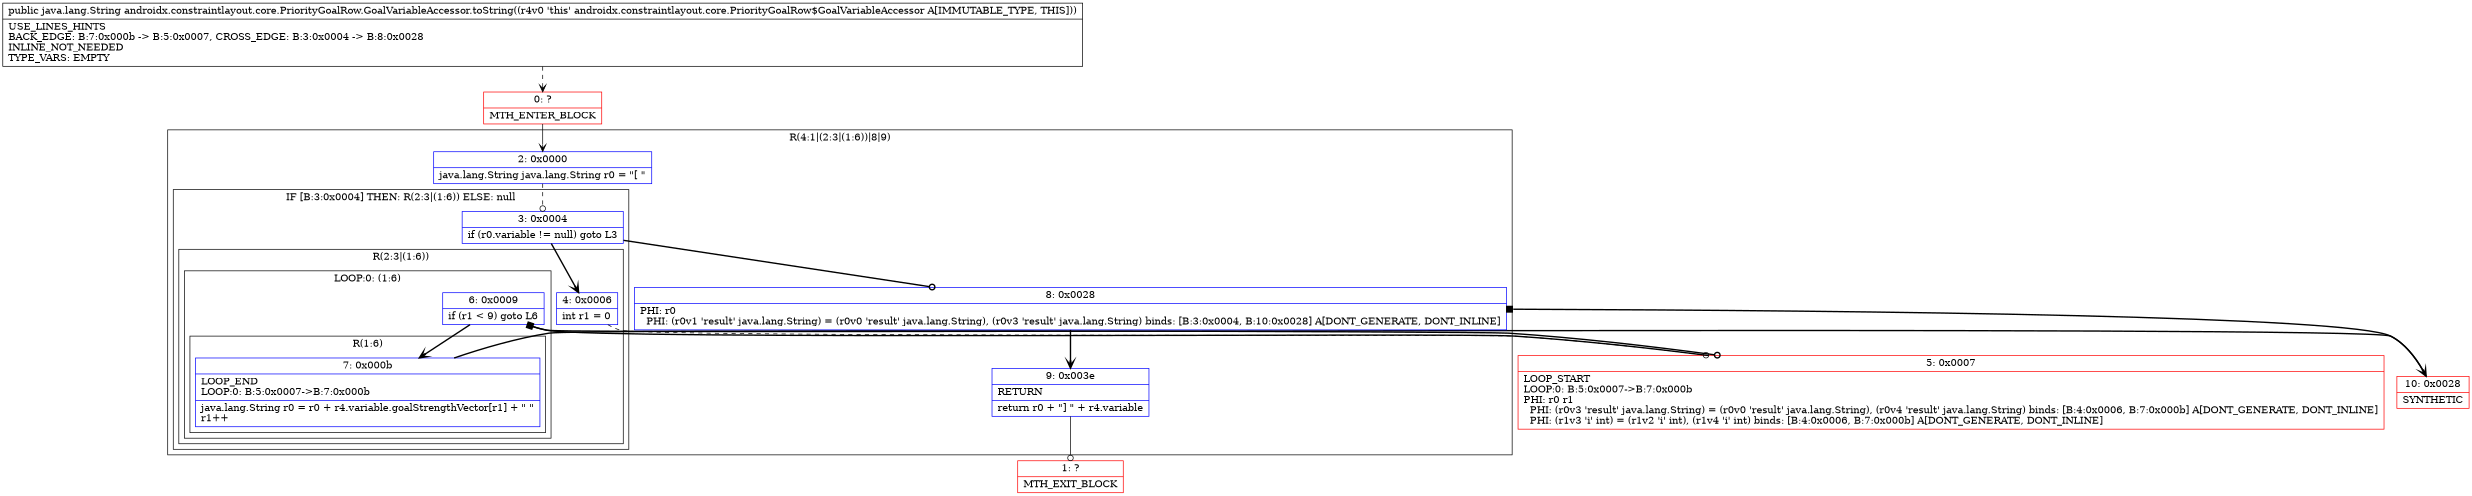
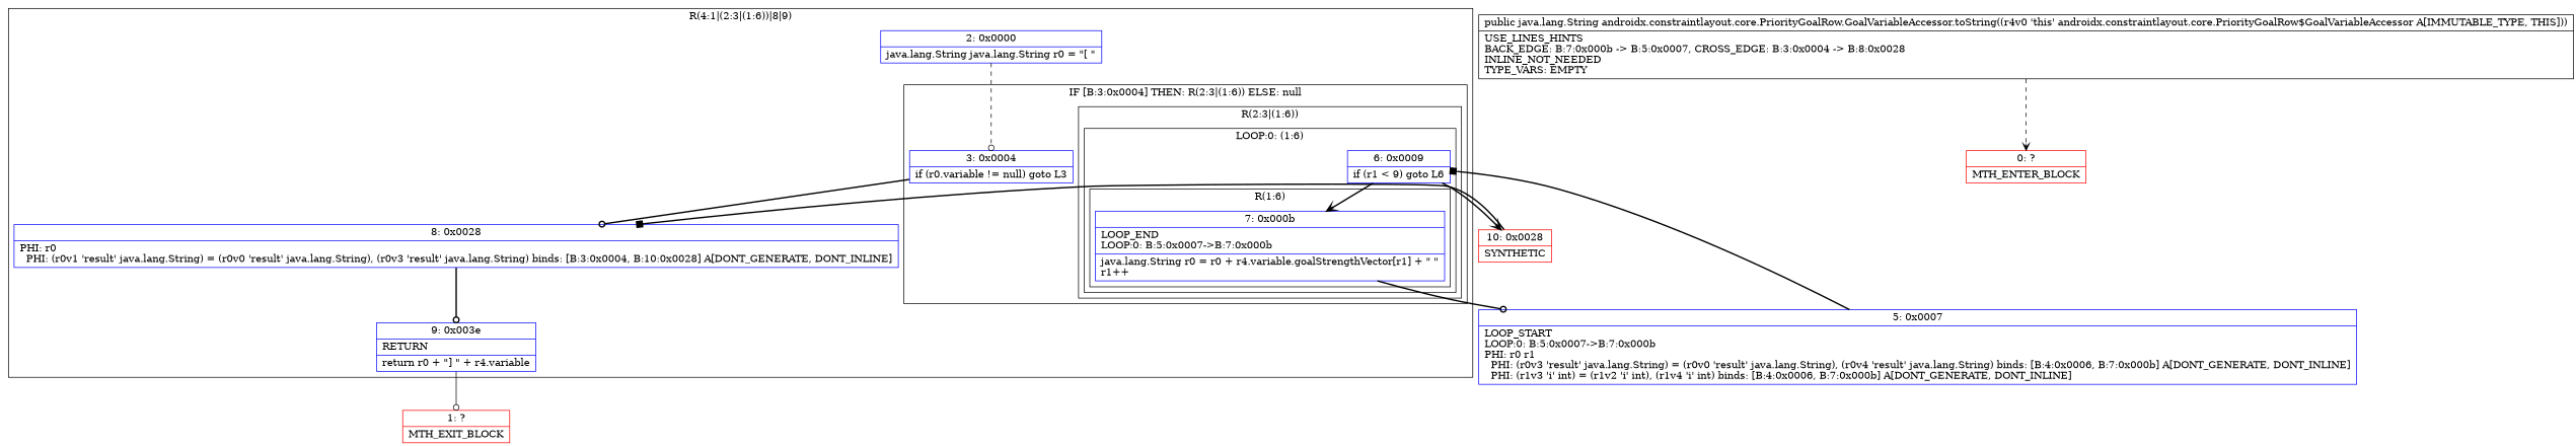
  digraph {
    node [color=blue shape=record]
    edge [arrowhead=vee style=bold]
    n1 [label="{7\:\ 0x000b|LOOP_END\lLOOP:0: B:5:0x0007\-\>B:7:0x000b\l|java.lang.String r0 = r0 + r4.variable.goalStrengthVector[r1] + \" \"\lr1++\l}"]
    n2 [label="{6\:\ 0x0009|if (r1 \< 9) goto L6\l}"]
-   n3 [label="{4\:\ 0x0006|int r1 = 0\l}"]
    n4 [label="{3\:\ 0x0004|if (r0.variable != null) goto L3\l}"]
    n5 [label="{2\:\ 0x0000|java.lang.String java.lang.String r0 = \"[ \"\l}"]
    n6 [label="{8\:\ 0x0028|PHI: r0 \l  PHI: (r0v1 'result' java.lang.String) = (r0v0 'result' java.lang.String), (r0v3 'result' java.lang.String) binds: [B:3:0x0004, B:10:0x0028] A[DONT_GENERATE, DONT_INLINE]\l}"]
    n7 [label="{9\:\ 0x003e|RETURN\l|return r0 + \"] \" + r4.variable\l}"]
-   n8 [color=red label="{5\:\ 0x0007|LOOP_START\lLOOP:0: B:5:0x0007\-\>B:7:0x000b\lPHI: r0 r1 \l  PHI: (r0v3 'result' java.lang.String) = (r0v0 'result' java.lang.String), (r0v4 'result' java.lang.String) binds: [B:4:0x0006, B:7:0x000b] A[DONT_GENERATE, DONT_INLINE]\l  PHI: (r1v3 'i' int) = (r1v2 'i' int), (r1v4 'i' int) binds: [B:4:0x0006, B:7:0x000b] A[DONT_GENERATE, DONT_INLINE]\l}"]
+   n8 [label="{5\:\ 0x0007|LOOP_START\lLOOP:0: B:5:0x0007\-\>B:7:0x000b\lPHI: r0 r1 \l  PHI: (r0v3 'result' java.lang.String) = (r0v0 'result' java.lang.String), (r0v4 'result' java.lang.String) binds: [B:4:0x0006, B:7:0x000b] A[DONT_GENERATE, DONT_INLINE]\l  PHI: (r1v3 'i' int) = (r1v2 'i' int), (r1v4 'i' int) binds: [B:4:0x0006, B:7:0x000b] A[DONT_GENERATE, DONT_INLINE]\l}"]
    n9 [color=red label="{10\:\ 0x0028|SYNTHETIC\l}"]
    n10 [color=red label="{1\:\ ?|MTH_EXIT_BLOCK\l}"]
    n11 [color=red label="{0\:\ ?|MTH_ENTER_BLOCK\l}"]
    n12 [label="{public java.lang.String androidx.constraintlayout.core.PriorityGoalRow.GoalVariableAccessor.toString((r4v0 'this' androidx.constraintlayout.core.PriorityGoalRow$GoalVariableAccessor A[IMMUTABLE_TYPE, THIS]))  | USE_LINES_HINTS\lBACK_EDGE: B:7:0x000b \-\> B:5:0x0007, CROSS_EDGE: B:3:0x0004 \-\> B:8:0x0028\lINLINE_NOT_NEEDED\lTYPE_VARS: EMPTY\l}" color=""]
    subgraph cluster_1 {
      label="R(4:1|(2:3|(1:6))|8|9)"
      n5
      n6
      n7
      subgraph cluster_2 {
        label="IF [B:3:0x0004] THEN: R(2:3|(1:6)) ELSE: null"
        n4
        subgraph cluster_3 {
          label="R(2:3|(1:6))"
-         n3
          subgraph cluster_4 {
            label="LOOP:0: (1:6)"
            n2
            subgraph cluster_5 {
              label="R(1:6)"
              n1
            }
          }
        }
      }
    }
    n1 -> n8 [arrowhead=odot]
    n2 -> n1
    n2 -> n9
-   n3 -> n8 [arrowhead=odot style=dashed]
-   n4 -> n3
    n4 -> n6 [arrowhead=odot]
    n5 -> n4 [arrowhead=odot style=dashed]
-   n6 -> n7
+   n6 -> n7 [arrowhead=odot]
    n7 -> n10 [arrowhead=odot style=solid]
    n8 -> n2 [arrowhead=box]
    n9 -> n6 [arrowhead=box]
-   n11 -> n5 [style=solid]
    n12 -> n11 [style=dashed]
  }
